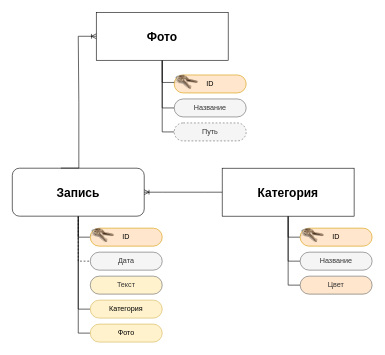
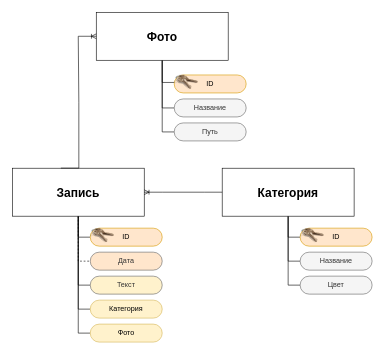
  <mxCell id="0" />
  <mxCell id="1" parent="0" />
  <mxCell id="2" style="edgeStyle=orthogonalEdgeStyle;rounded=0;orthogonalLoop=1;jettySize=auto;html=1;entryX=0;entryY=0.5;entryDx=0;entryDy=0;endArrow=none;endFill=0;" parent="1" source="7" target="8" edge="1"><mxGeometry relative="1" as="geometry" /></mxCell>
  <mxCell id="3" style="edgeStyle=orthogonalEdgeStyle;rounded=0;orthogonalLoop=1;jettySize=auto;html=1;entryX=0;entryY=0.5;entryDx=0;entryDy=0;endArrow=none;endFill=0;dashed=1;" parent="1" source="7" target="9" edge="1"><mxGeometry relative="1" as="geometry" /></mxCell>
+ <mxCell id="4" style="edgeStyle=orthogonalEdgeStyle;rounded=0;orthogonalLoop=1;jettySize=auto;html=1;entryX=0;entryY=0.5;entryDx=0;entryDy=0;endArrow=none;endFill=0;" parent="1" source="7" target="10" edge="1"><mxGeometry relative="1" as="geometry" /></mxCell>
  <mxCell id="5" style="edgeStyle=orthogonalEdgeStyle;rounded=0;orthogonalLoop=1;jettySize=auto;html=1;entryX=0;entryY=0.5;entryDx=0;entryDy=0;endArrow=none;endFill=0;" parent="1" source="7" target="11" edge="1"><mxGeometry relative="1" as="geometry" /></mxCell>
  <mxCell id="6" style="edgeStyle=orthogonalEdgeStyle;rounded=0;orthogonalLoop=1;jettySize=auto;html=1;entryX=0;entryY=0.5;entryDx=0;entryDy=0;endArrow=none;endFill=0;" parent="1" source="7" target="12" edge="1"><mxGeometry relative="1" as="geometry" /></mxCell>
- <mxCell id="7" value="&lt;font style=&quot;font-size: 20px;&quot;&gt;&lt;b&gt;Запись&lt;/b&gt;&lt;/font&gt;" style="whiteSpace=wrap;html=1;rounded=1;" parent="1" vertex="1"><mxGeometry x="20" y="280" width="220" height="80" as="geometry" /></mxCell>
+ <mxCell id="7" value="&lt;font style=&quot;font-size: 20px;&quot;&gt;&lt;b&gt;Запись&lt;/b&gt;&lt;/font&gt;" style="rounded=0;whiteSpace=wrap;html=1;" parent="1" vertex="1"><mxGeometry x="20" y="280" width="220" height="80" as="geometry" /></mxCell>
  <mxCell id="8" value="ID" style="rounded=1;whiteSpace=wrap;html=1;arcSize=50;fillColor=#ffe6cc;strokeColor=#d79b00;" parent="1" vertex="1"><mxGeometry x="150" y="380" width="120" height="30" as="geometry" /></mxCell>
- <mxCell id="9" value="Дата" style="rounded=1;whiteSpace=wrap;html=1;arcSize=50;fillColor=#f5f5f5;fontColor=#333333;strokeColor=#666666;" parent="1" vertex="1"><mxGeometry x="150" y="420" width="120" height="30" as="geometry" /></mxCell>
+ <mxCell id="9" value="Дата" style="rounded=1;whiteSpace=wrap;html=1;arcSize=50;fillColor=#ffe6cc;fontColor=#333333;strokeColor=#666666;" parent="1" vertex="1"><mxGeometry x="150" y="420" width="120" height="30" as="geometry" /></mxCell>
  <mxCell id="10" value="Текст" style="rounded=1;whiteSpace=wrap;html=1;arcSize=50;fillColor=#fff2cc;fontColor=#333333;strokeColor=#666666;" parent="1" vertex="1"><mxGeometry x="150" y="460" width="120" height="30" as="geometry" /></mxCell>
  <mxCell id="11" value="Категория" style="rounded=1;whiteSpace=wrap;html=1;arcSize=50;fillColor=#fff2cc;strokeColor=#d6b656;" parent="1" vertex="1"><mxGeometry x="150" y="500" width="120" height="30" as="geometry" /></mxCell>
  <mxCell id="12" value="Фото" style="rounded=1;whiteSpace=wrap;html=1;arcSize=50;fillColor=#fff2cc;strokeColor=#d6b656;" parent="1" vertex="1"><mxGeometry x="150" y="540" width="120" height="30" as="geometry" /></mxCell>
  <mxCell id="13" value="" style="image;html=1;image=img/lib/clip_art/general/Keys_128x128.png" parent="1" vertex="1"><mxGeometry x="150" y="380" width="40" height="25" as="geometry" /></mxCell>
  <mxCell id="14" style="edgeStyle=orthogonalEdgeStyle;rounded=0;orthogonalLoop=1;jettySize=auto;html=1;entryX=0;entryY=0.5;entryDx=0;entryDy=0;endArrow=none;endFill=0;" edge="1" parent="1" source="17" target="18"><mxGeometry relative="1" as="geometry" /></mxCell>
  <mxCell id="15" style="edgeStyle=orthogonalEdgeStyle;rounded=0;orthogonalLoop=1;jettySize=auto;html=1;entryX=0;entryY=0.5;entryDx=0;entryDy=0;endArrow=none;endFill=0;" edge="1" parent="1" source="17" target="19"><mxGeometry relative="1" as="geometry" /></mxCell>
  <mxCell id="16" style="edgeStyle=orthogonalEdgeStyle;rounded=0;orthogonalLoop=1;jettySize=auto;html=1;entryX=0;entryY=0.5;entryDx=0;entryDy=0;endArrow=none;endFill=0;" edge="1" parent="1" source="17" target="20"><mxGeometry relative="1" as="geometry" /></mxCell>
  <mxCell id="17" value="&lt;span style=&quot;font-size: 20px;&quot;&gt;&lt;b&gt;Категория&lt;/b&gt;&lt;/span&gt;" style="rounded=0;whiteSpace=wrap;html=1;" vertex="1" parent="1"><mxGeometry x="370" y="280" width="220" height="80" as="geometry" /></mxCell>
  <mxCell id="18" value="ID" style="rounded=1;whiteSpace=wrap;html=1;arcSize=50;fillColor=#ffe6cc;strokeColor=#d79b00;" vertex="1" parent="1"><mxGeometry x="500" y="380" width="120" height="30" as="geometry" /></mxCell>
  <mxCell id="19" value="Название" style="rounded=1;whiteSpace=wrap;html=1;arcSize=50;fillColor=#f5f5f5;fontColor=#333333;strokeColor=#666666;" vertex="1" parent="1"><mxGeometry x="500" y="420" width="120" height="30" as="geometry" /></mxCell>
- <mxCell id="20" value="Цвет" style="rounded=1;whiteSpace=wrap;html=1;arcSize=50;fillColor=#ffe6cc;fontColor=#333333;strokeColor=#666666;" vertex="1" parent="1"><mxGeometry x="500" y="460" width="120" height="30" as="geometry" /></mxCell>
+ <mxCell id="20" value="Цвет" style="rounded=1;whiteSpace=wrap;html=1;arcSize=50;fillColor=#f5f5f5;fontColor=#333333;strokeColor=#666666;" vertex="1" parent="1"><mxGeometry x="500" y="460" width="120" height="30" as="geometry" /></mxCell>
  <mxCell id="21" value="" style="image;html=1;image=img/lib/clip_art/general/Keys_128x128.png" vertex="1" parent="1"><mxGeometry x="500" y="380" width="40" height="25" as="geometry" /></mxCell>
  <mxCell id="22" value="" style="edgeStyle=entityRelationEdgeStyle;fontSize=12;html=1;endArrow=ERoneToMany;rounded=0;entryX=1;entryY=0.5;entryDx=0;entryDy=0;exitX=0;exitY=0.5;exitDx=0;exitDy=0;" edge="1" parent="1" source="17" target="7"><mxGeometry width="100" height="100" relative="1" as="geometry"><mxPoint x="320" y="350" as="sourcePoint" /><mxPoint x="440" y="340" as="targetPoint" /></mxGeometry></mxCell>
  <mxCell id="23" style="edgeStyle=orthogonalEdgeStyle;rounded=0;orthogonalLoop=1;jettySize=auto;html=1;entryX=0;entryY=0.5;entryDx=0;entryDy=0;endArrow=none;endFill=0;" edge="1" parent="1" source="26" target="30"><mxGeometry relative="1" as="geometry" /></mxCell>
  <mxCell id="24" style="edgeStyle=orthogonalEdgeStyle;rounded=0;orthogonalLoop=1;jettySize=auto;html=1;entryX=0;entryY=0.5;entryDx=0;entryDy=0;endArrow=none;endFill=0;" edge="1" parent="1" source="26" target="28"><mxGeometry relative="1" as="geometry" /></mxCell>
  <mxCell id="25" style="edgeStyle=orthogonalEdgeStyle;rounded=0;orthogonalLoop=1;jettySize=auto;html=1;entryX=0;entryY=0.5;entryDx=0;entryDy=0;endArrow=none;endFill=0;" edge="1" parent="1" source="26" target="29"><mxGeometry relative="1" as="geometry" /></mxCell>
  <mxCell id="26" value="&lt;span style=&quot;font-size: 20px;&quot;&gt;&lt;b&gt;Фото&lt;/b&gt;&lt;/span&gt;" style="rounded=0;whiteSpace=wrap;html=1;" vertex="1" parent="1"><mxGeometry x="160" y="20" width="220" height="80" as="geometry" /></mxCell>
  <mxCell id="27" value="ID" style="rounded=1;whiteSpace=wrap;html=1;arcSize=50;fillColor=#ffe6cc;strokeColor=#d79b00;" vertex="1" parent="1"><mxGeometry x="290" y="124.5" width="120" height="30" as="geometry" /></mxCell>
  <mxCell id="28" value="Название" style="rounded=1;whiteSpace=wrap;html=1;arcSize=50;fillColor=#f5f5f5;fontColor=#333333;strokeColor=#666666;" vertex="1" parent="1"><mxGeometry x="290" y="164.5" width="120" height="30" as="geometry" /></mxCell>
- <mxCell id="29" value="Путь" style="rounded=1;whiteSpace=wrap;html=1;arcSize=50;fillColor=#f5f5f5;fontColor=#333333;strokeColor=#666666;dashed=1;" vertex="1" parent="1"><mxGeometry x="290" y="204.5" width="120" height="30" as="geometry" /></mxCell>
+ <mxCell id="29" value="Путь" style="rounded=1;whiteSpace=wrap;html=1;arcSize=50;fillColor=#f5f5f5;fontColor=#333333;strokeColor=#666666;" vertex="1" parent="1"><mxGeometry x="290" y="204.5" width="120" height="30" as="geometry" /></mxCell>
  <mxCell id="30" value="" style="image;html=1;image=img/lib/clip_art/general/Keys_128x128.png" vertex="1" parent="1"><mxGeometry x="290" y="124.5" width="40" height="25" as="geometry" /></mxCell>
  <mxCell id="31" value="" style="edgeStyle=entityRelationEdgeStyle;fontSize=12;html=1;endArrow=ERoneToMany;rounded=0;exitX=0.368;exitY=-0.002;exitDx=0;exitDy=0;entryX=0;entryY=0.5;entryDx=0;entryDy=0;exitPerimeter=0;" edge="1" parent="1" source="7" target="26"><mxGeometry width="100" height="100" relative="1" as="geometry"><mxPoint x="-24" y="224.5" as="sourcePoint" /><mxPoint x="76" y="124.5" as="targetPoint" /><Array as="points"><mxPoint x="126" y="240" /><mxPoint x="56" y="130" /><mxPoint x="126" y="230" /><mxPoint x="96" y="120" /></Array></mxGeometry></mxCell>
